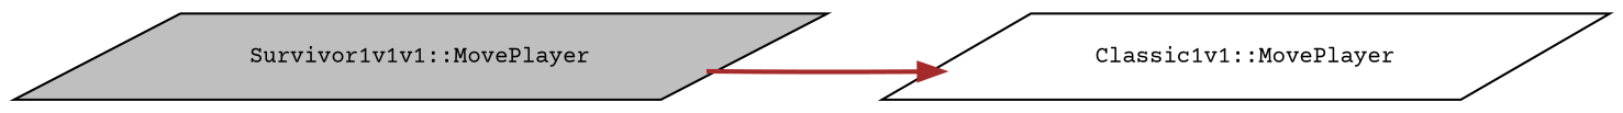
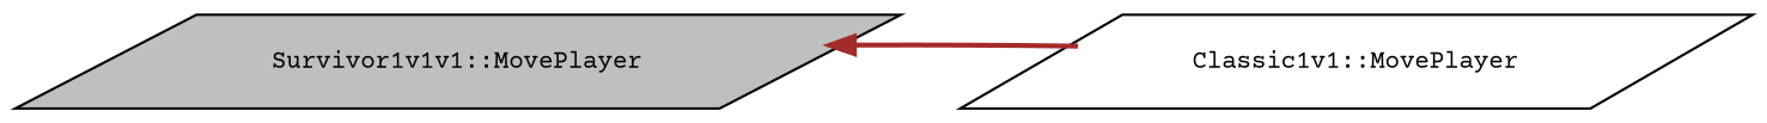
  digraph {
    rankdir=LR
    fontname="Courier Prime"
    node [color=black fontname="Courier Prime" fontsize=10 shape=parallelogram style=filled]
    n1 [fillcolor=grey75 fontcolor=black height=0.2 label="Survivor1v1v1::MovePlayer" width=0.4]
    n2 [fillcolor=white height=0.2 label="Classic1v1::MovePlayer" width=0.4]
-   n1 -> n2 [color=brown fontname="Courier Prime" fontsize=10 labelfontname=Helvetica labelfontsize=10 style=bold]
+   n2 -> n1 [color=brown fontname="Courier Prime" fontsize=10 labelfontname=Helvetica labelfontsize=10 style=bold]
  }
